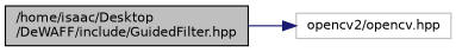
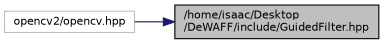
  digraph {
    rankdir=LR
    node [fontname=Helvetica fontsize=10 shape=record style=filled]
    n1 [color=black fillcolor=grey75 fontcolor=black height=0.2 label="/home/isaac/Desktop\l/DeWAFF/include/GuidedFilter.hpp" width=0.4]
    n2 [color=grey75 fillcolor=white height=0.2 label="opencv2/opencv.hpp" width=0.4]
-   n1 -> n2 [color=midnightblue fontname=Helvetica fontsize=10 labelfontname=Helvetica labelfontsize=10 style=solid]
+   n2 -> n1 [color=midnightblue fontname=Helvetica fontsize=10 labelfontname=Helvetica labelfontsize=10 style=solid]
  }
